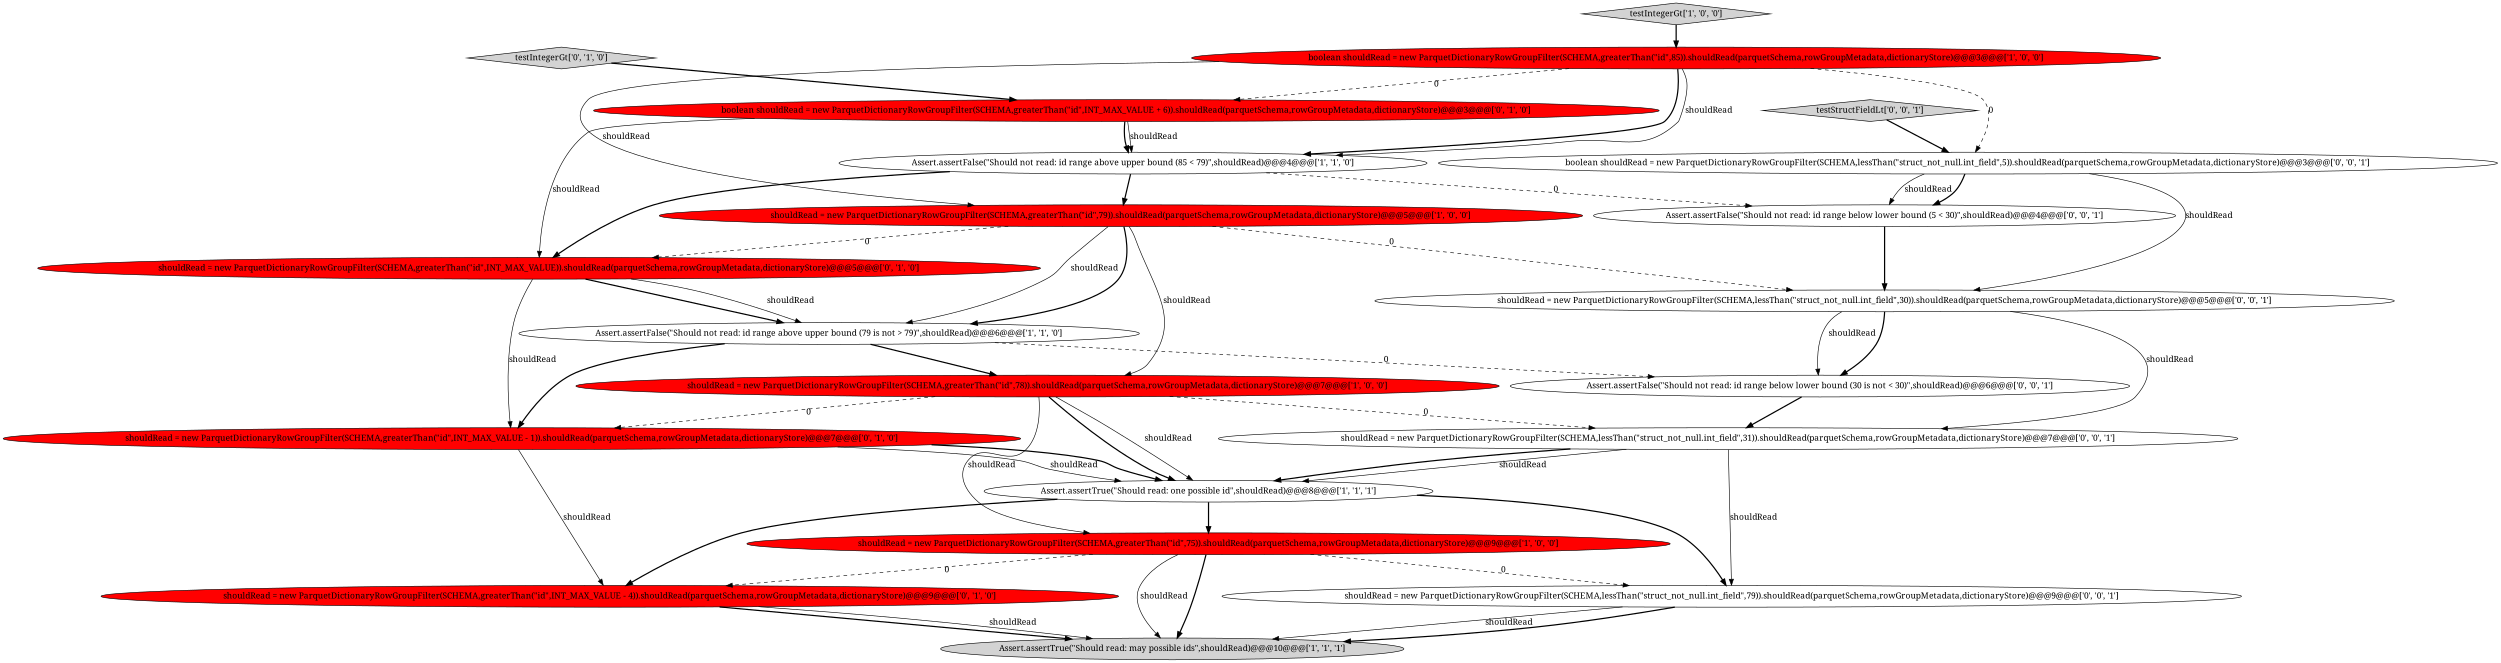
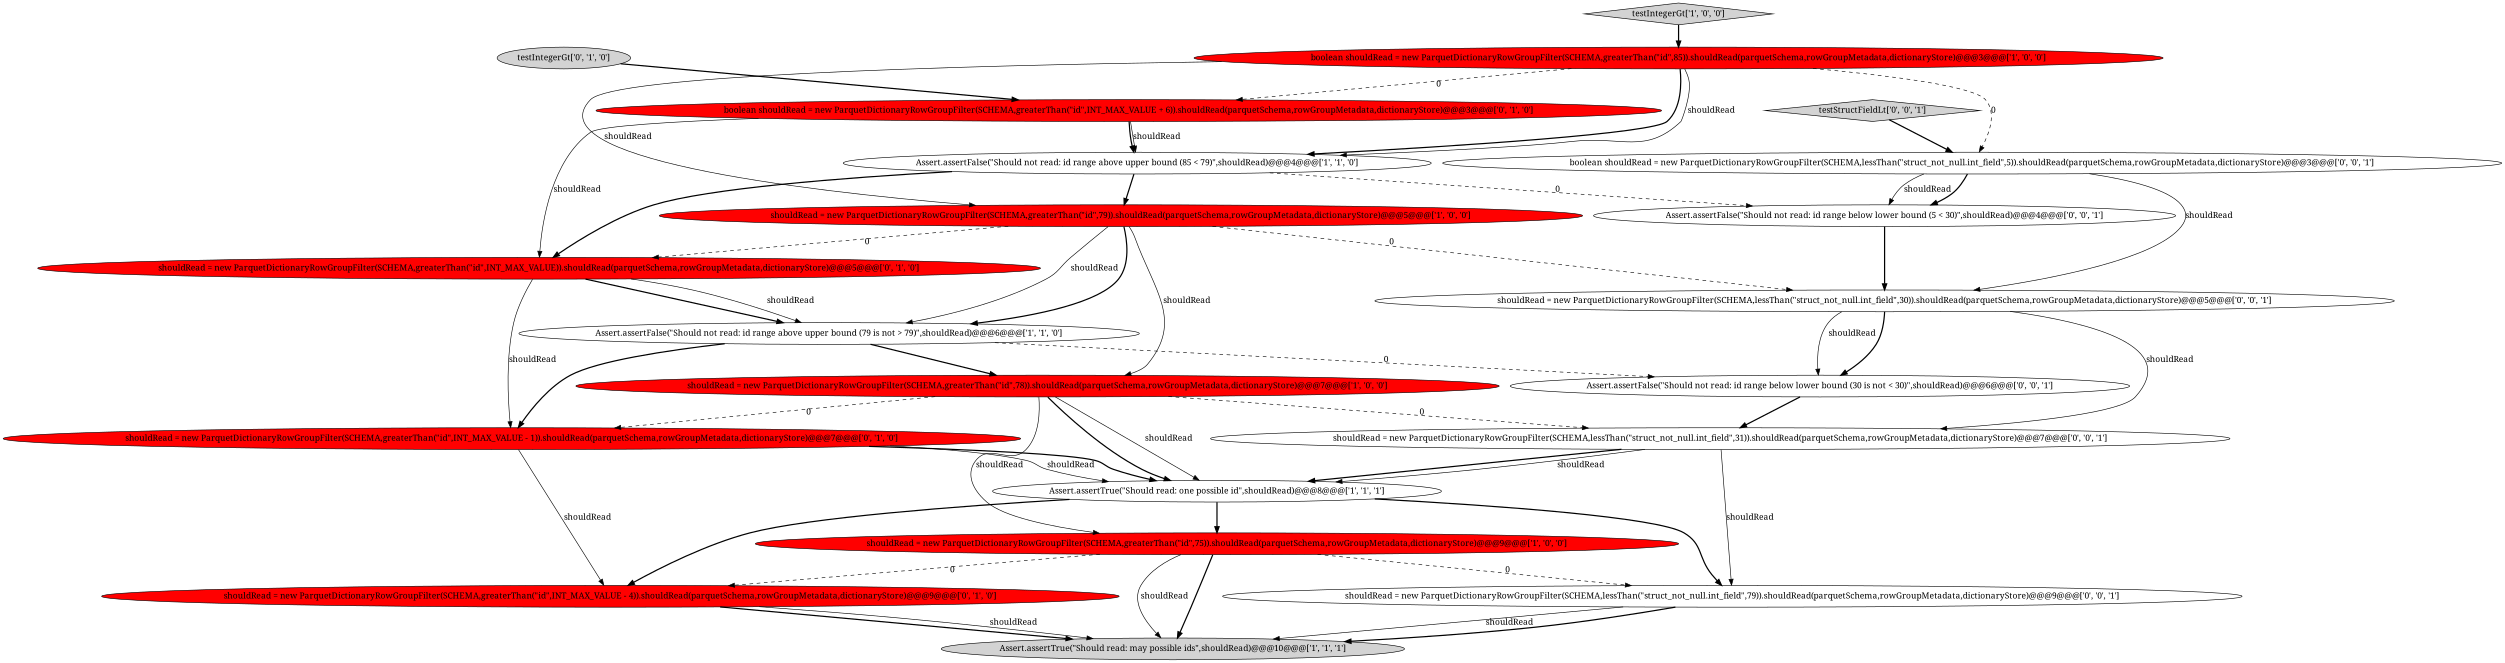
  digraph {
    fontname="Noto Serif"
    node [fillcolor=white shape=ellipse style=filled fontname="Noto Serif"]
    edge [style=bold fontname="Noto Serif"]
    n1 [fillcolor=red label="shouldRead = new ParquetDictionaryRowGroupFilter(SCHEMA,greaterThan(\"id\",78)).shouldRead(parquetSchema,rowGroupMetadata,dictionaryStore)@@@7@@@['1', '0', '0']"]
    n2 [fillcolor=red label="shouldRead = new ParquetDictionaryRowGroupFilter(SCHEMA,greaterThan(\"id\",75)).shouldRead(parquetSchema,rowGroupMetadata,dictionaryStore)@@@9@@@['1', '0', '0']"]
    n3 [label="shouldRead = new ParquetDictionaryRowGroupFilter(SCHEMA,lessThan(\"struct_not_null.int_field\",31)).shouldRead(parquetSchema,rowGroupMetadata,dictionaryStore)@@@7@@@['0', '0', '1']"]
    n4 [fillcolor=red label="shouldRead = new ParquetDictionaryRowGroupFilter(SCHEMA,greaterThan(\"id\",INT_MAX_VALUE - 1)).shouldRead(parquetSchema,rowGroupMetadata,dictionaryStore)@@@7@@@['0', '1', '0']"]
    n5 [label="Assert.assertTrue(\"Should read: one possible id\",shouldRead)@@@8@@@['1', '1', '1']"]
    n6 [fillcolor=lightgray label="Assert.assertTrue(\"Should read: may possible ids\",shouldRead)@@@10@@@['1', '1', '1']"]
    n7 [label="Assert.assertFalse(\"Should not read: id range below lower bound (5 < 30)\",shouldRead)@@@4@@@['0', '0', '1']"]
    n8 [label="shouldRead = new ParquetDictionaryRowGroupFilter(SCHEMA,lessThan(\"struct_not_null.int_field\",30)).shouldRead(parquetSchema,rowGroupMetadata,dictionaryStore)@@@5@@@['0', '0', '1']"]
    n9 [fillcolor=red label="shouldRead = new ParquetDictionaryRowGroupFilter(SCHEMA,greaterThan(\"id\",INT_MAX_VALUE)).shouldRead(parquetSchema,rowGroupMetadata,dictionaryStore)@@@5@@@['0', '1', '0']"]
    n10 [label="Assert.assertFalse(\"Should not read: id range above upper bound (79 is not > 79)\",shouldRead)@@@6@@@['1', '1', '0']"]
    n11 [fillcolor=red label="shouldRead = new ParquetDictionaryRowGroupFilter(SCHEMA,greaterThan(\"id\",INT_MAX_VALUE - 4)).shouldRead(parquetSchema,rowGroupMetadata,dictionaryStore)@@@9@@@['0', '1', '0']"]
    n12 [label="shouldRead = new ParquetDictionaryRowGroupFilter(SCHEMA,lessThan(\"struct_not_null.int_field\",79)).shouldRead(parquetSchema,rowGroupMetadata,dictionaryStore)@@@9@@@['0', '0', '1']"]
    n13 [label="Assert.assertFalse(\"Should not read: id range below lower bound (30 is not < 30)\",shouldRead)@@@6@@@['0', '0', '1']"]
    n14 [fillcolor=lightgray label="testIntegerGt['1', '0', '0']" shape=diamond]
    n15 [fillcolor=red label="boolean shouldRead = new ParquetDictionaryRowGroupFilter(SCHEMA,greaterThan(\"id\",85)).shouldRead(parquetSchema,rowGroupMetadata,dictionaryStore)@@@3@@@['1', '0', '0']"]
    n16 [label="boolean shouldRead = new ParquetDictionaryRowGroupFilter(SCHEMA,lessThan(\"struct_not_null.int_field\",5)).shouldRead(parquetSchema,rowGroupMetadata,dictionaryStore)@@@3@@@['0', '0', '1']"]
-   n17 [fillcolor=lightgray label="testIntegerGt['0', '1', '0']" shape=diamond]
+   n17 [fillcolor=lightgray label="testIntegerGt['0', '1', '0']"]
    n18 [fillcolor=red label="boolean shouldRead = new ParquetDictionaryRowGroupFilter(SCHEMA,greaterThan(\"id\",INT_MAX_VALUE + 6)).shouldRead(parquetSchema,rowGroupMetadata,dictionaryStore)@@@3@@@['0', '1', '0']"]
    n19 [label="Assert.assertFalse(\"Should not read: id range above upper bound (85 < 79)\",shouldRead)@@@4@@@['1', '1', '0']"]
    n20 [fillcolor=red label="shouldRead = new ParquetDictionaryRowGroupFilter(SCHEMA,greaterThan(\"id\",79)).shouldRead(parquetSchema,rowGroupMetadata,dictionaryStore)@@@5@@@['1', '0', '0']"]
    n21 [fillcolor=lightgray label="testStructFieldLt['0', '0', '1']" shape=diamond]
    n1 -> n2 [label=shouldRead style=solid]
    n1 -> n3 [label=0 style=dashed]
    n1 -> n4 [label=0 style=dashed]
    n1 -> n5
    n1 -> n5 [label=shouldRead style=solid]
    n2 -> n6
    n2 -> n6 [label=shouldRead style=solid]
    n2 -> n11 [label=0 style=dashed]
    n2 -> n12 [label=0 style=dashed]
    n3 -> n5
    n3 -> n5 [label=shouldRead style=solid]
    n3 -> n12 [label=shouldRead style=solid]
    n4 -> n5 [label=shouldRead style=solid]
    n4 -> n5
    n4 -> n11 [label=shouldRead style=solid]
    n5 -> n2
    n5 -> n11
    n5 -> n12
    n7 -> n8
    n8 -> n3 [label=shouldRead style=solid]
    n8 -> n13 [label=shouldRead style=solid]
    n8 -> n13
    n9 -> n4 [label=shouldRead style=solid]
    n9 -> n10
    n9 -> n10 [label=shouldRead style=solid]
    n10 -> n1
    n10 -> n4
    n10 -> n13 [label=0 style=dashed]
    n11 -> n6
    n11 -> n6 [label=shouldRead style=solid]
    n12 -> n6 [label=shouldRead style=solid]
    n12 -> n6
    n13 -> n3
    n14 -> n15
    n15 -> n16 [label=0 style=dashed]
    n15 -> n18 [label=0 style=dashed]
    n15 -> n19
    n15 -> n19 [label=shouldRead style=solid]
    n15 -> n20 [label=shouldRead style=solid]
    n16 -> n7 [label=shouldRead style=solid]
    n16 -> n7
    n16 -> n8 [label=shouldRead style=solid]
    n17 -> n18
    n18 -> n9 [label=shouldRead style=solid]
    n18 -> n19
    n18 -> n19 [label=shouldRead style=solid]
    n19 -> n7 [label=0 style=dashed]
    n19 -> n9
    n19 -> n20
    n20 -> n1 [label=shouldRead style=solid]
    n20 -> n8 [label=0 style=dashed]
    n20 -> n9 [label=0 style=dashed]
    n20 -> n10 [label=shouldRead style=solid]
    n20 -> n10
    n21 -> n16
  }
